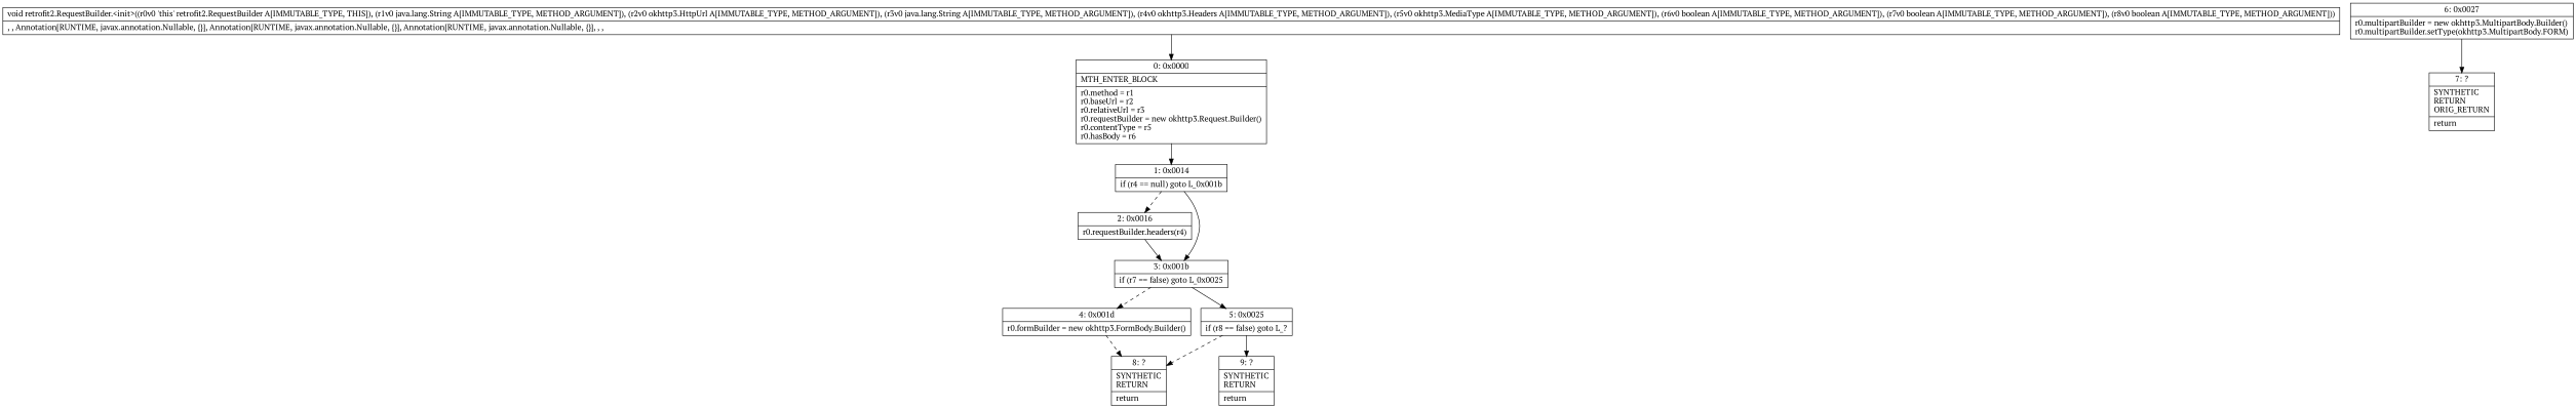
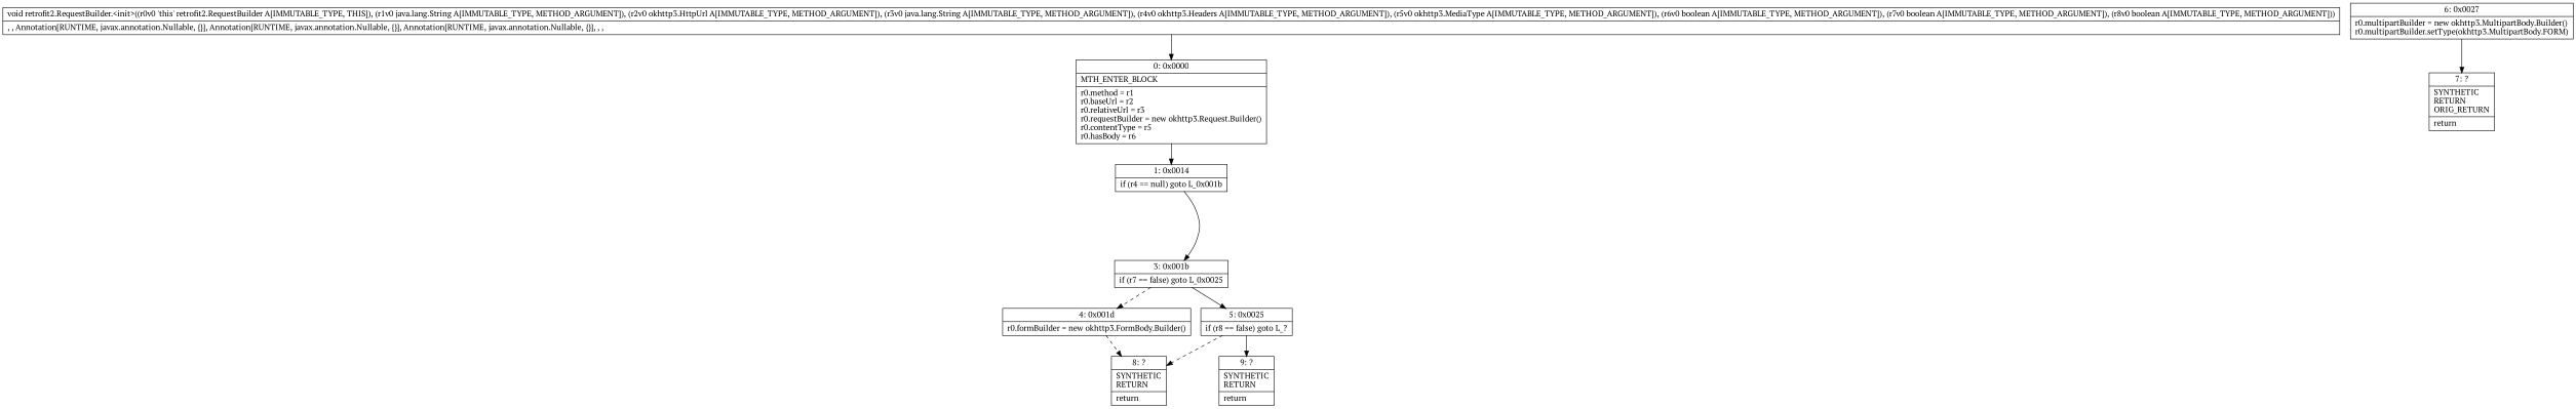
  digraph {
    fontname="PT Serif"
    node [fontname="PT Serif" shape=record]
    edge [fontname="PT Serif"]
    n1 [label="{0\:\ 0x0000|MTH_ENTER_BLOCK\l|r0.method = r1\lr0.baseUrl = r2\lr0.relativeUrl = r3\lr0.requestBuilder = new okhttp3.Request.Builder()\lr0.contentType = r5\lr0.hasBody = r6\l}"]
    n2 [label="{1\:\ 0x0014|if (r4 == null) goto L_0x001b\l}"]
-   n3 [label="{2\:\ 0x0016|r0.requestBuilder.headers(r4)\l}"]
    n4 [label="{3\:\ 0x001b|if (r7 == false) goto L_0x0025\l}"]
    n5 [label="{4\:\ 0x001d|r0.formBuilder = new okhttp3.FormBody.Builder()\l}"]
    n6 [label="{5\:\ 0x0025|if (r8 == false) goto L_?\l}"]
    n7 [label="{8\:\ ?|SYNTHETIC\lRETURN\l|return\l}"]
    n8 [label="{9\:\ ?|SYNTHETIC\lRETURN\l|return\l}"]
    n9 [label="{6\:\ 0x0027|r0.multipartBuilder = new okhttp3.MultipartBody.Builder()\lr0.multipartBuilder.setType(okhttp3.MultipartBody.FORM)\l}"]
    n10 [label="{7\:\ ?|SYNTHETIC\lRETURN\lORIG_RETURN\l|return\l}"]
    n11 [label="{void retrofit2.RequestBuilder.\<init\>((r0v0 'this' retrofit2.RequestBuilder A[IMMUTABLE_TYPE, THIS]), (r1v0 java.lang.String A[IMMUTABLE_TYPE, METHOD_ARGUMENT]), (r2v0 okhttp3.HttpUrl A[IMMUTABLE_TYPE, METHOD_ARGUMENT]), (r3v0 java.lang.String A[IMMUTABLE_TYPE, METHOD_ARGUMENT]), (r4v0 okhttp3.Headers A[IMMUTABLE_TYPE, METHOD_ARGUMENT]), (r5v0 okhttp3.MediaType A[IMMUTABLE_TYPE, METHOD_ARGUMENT]), (r6v0 boolean A[IMMUTABLE_TYPE, METHOD_ARGUMENT]), (r7v0 boolean A[IMMUTABLE_TYPE, METHOD_ARGUMENT]), (r8v0 boolean A[IMMUTABLE_TYPE, METHOD_ARGUMENT]))  | , , Annotation[RUNTIME, javax.annotation.Nullable, \{\}], Annotation[RUNTIME, javax.annotation.Nullable, \{\}], Annotation[RUNTIME, javax.annotation.Nullable, \{\}], , , \l}"]
    n1 -> n2
-   n2 -> n3 [style=dashed]
    n2 -> n4
-   n3 -> n4
    n4 -> n5 [style=dashed]
    n4 -> n6
    n5 -> n7 [style=dashed]
    n6 -> n7 [style=dashed]
    n6 -> n8
    n9 -> n10
    n11 -> n1
  }
